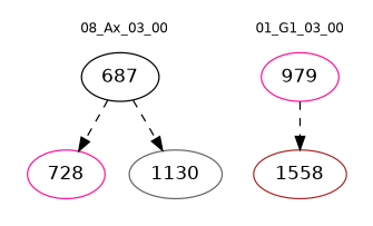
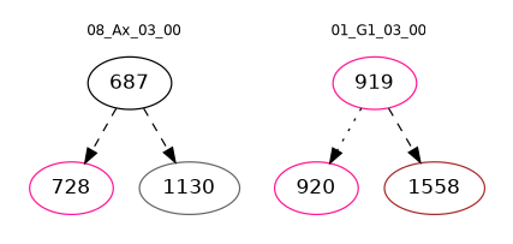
  digraph {
    fontname="DejaVu Sans"
    node [color=deeppink fontname="DejaVu Sans"]
    edge [color=black fontname="DejaVu Sans" style=dashed]
    n1 [color=black label=687]
    n2 [label=728]
    n3 [color=gray40 label=1130]
-   n4 [label=979]
+   n4 [label=919]
+   n5 [label=920]
    n6 [color=brown label=1558]
    subgraph cluster_1 {
      color=white
      fontsize=10
      label="08_Ax_03_00"
      n1
      n2
      n3
    }
    subgraph cluster_2 {
      color=white
      fontsize=10
      label="01_G1_03_00"
      n4
+     n5
      n6
    }
    n1 -> n2
    n1 -> n3
+   n4 -> n5 [style=dotted]
    n4 -> n6
  }
